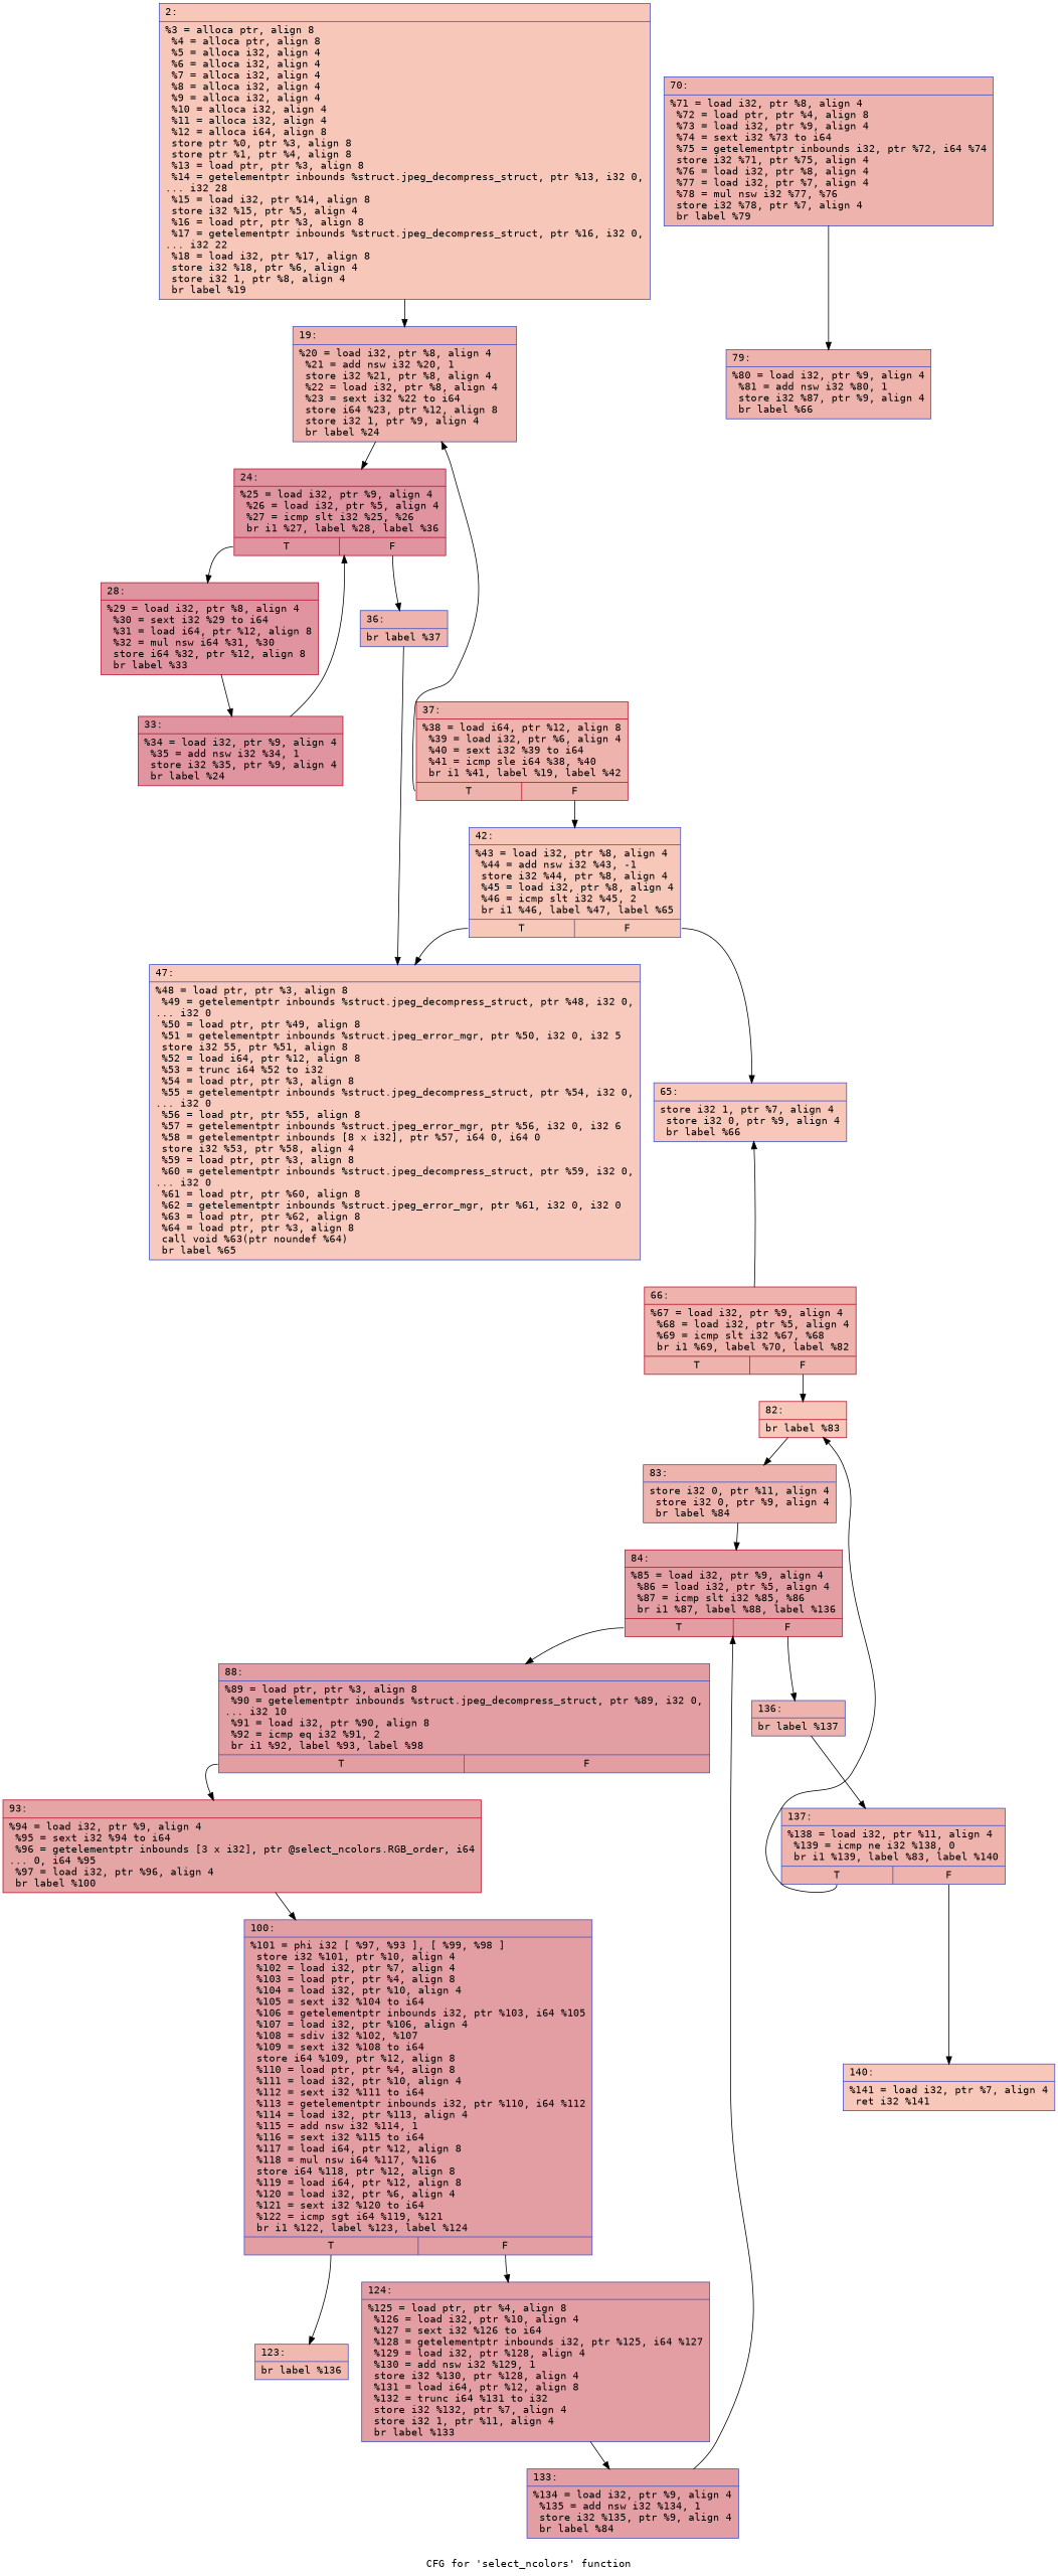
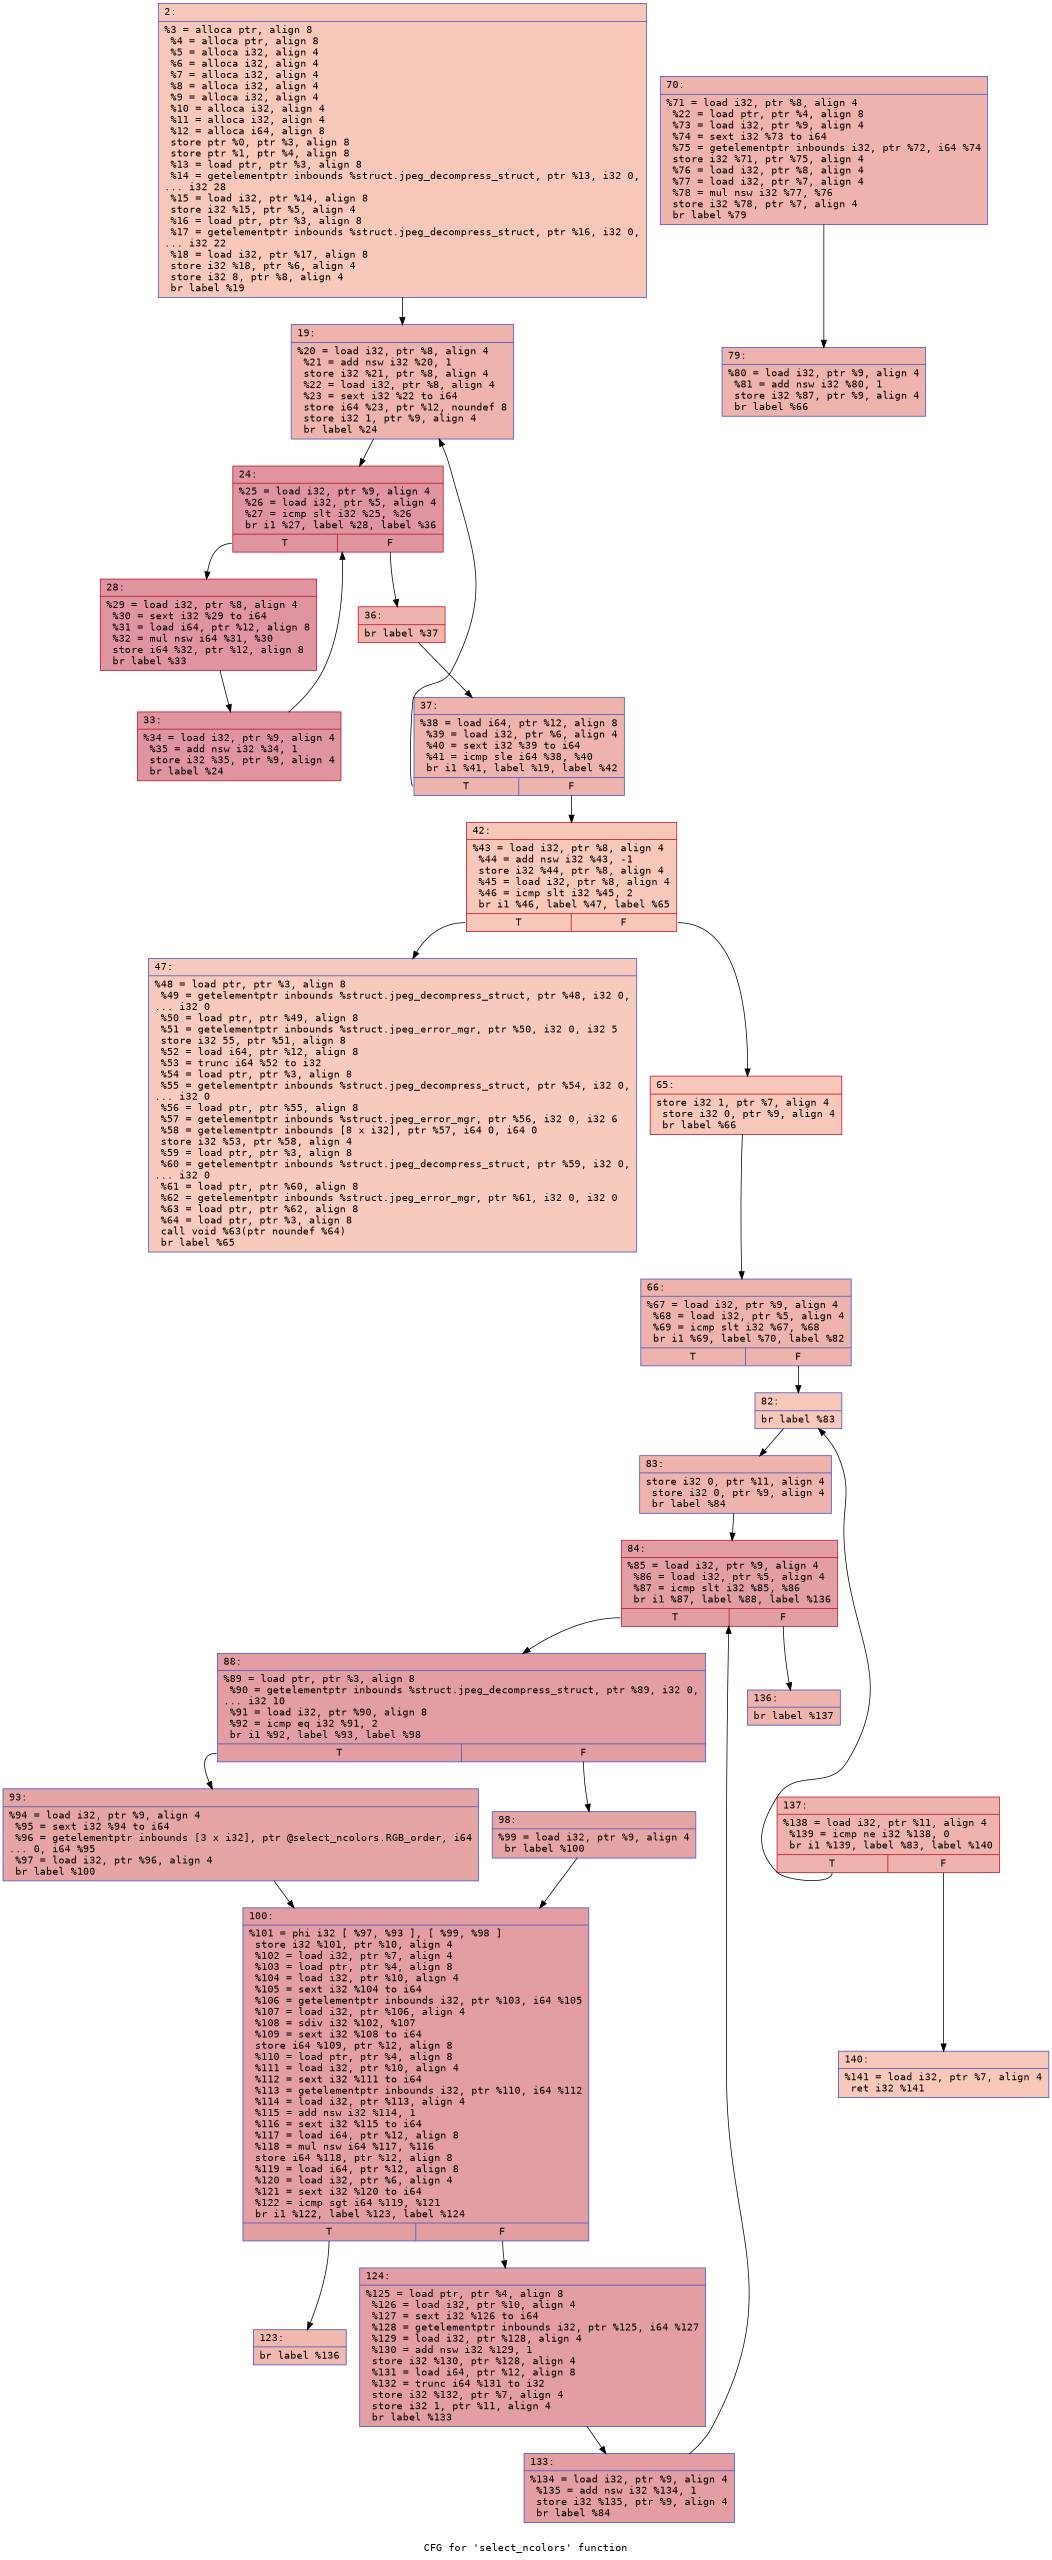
  digraph {
    fontname="DejaVu Sans Mono"
    label="CFG for 'select_ncolors' function"
    node [color="#3d50c3ff" fillcolor="#d6524470" fontname="DejaVu Sans Mono" shape=record style=filled]
    edge [fontname="DejaVu Sans Mono"]
-   n1 [fillcolor="#ec7f6370" label="{2:\l|  %3 = alloca ptr, align 8\l  %4 = alloca ptr, align 8\l  %5 = alloca i32, align 4\l  %6 = alloca i32, align 4\l  %7 = alloca i32, align 4\l  %8 = alloca i32, align 4\l  %9 = alloca i32, align 4\l  %10 = alloca i32, align 4\l  %11 = alloca i32, align 4\l  %12 = alloca i64, align 8\l  store ptr %0, ptr %3, align 8\l  store ptr %1, ptr %4, align 8\l  %13 = load ptr, ptr %3, align 8\l  %14 = getelementptr inbounds %struct.jpeg_decompress_struct, ptr %13, i32 0,\l... i32 28\l  %15 = load i32, ptr %14, align 8\l  store i32 %15, ptr %5, align 4\l  %16 = load ptr, ptr %3, align 8\l  %17 = getelementptr inbounds %struct.jpeg_decompress_struct, ptr %16, i32 0,\l... i32 22\l  %18 = load i32, ptr %17, align 8\l  store i32 %18, ptr %6, align 4\l  store i32 1, ptr %8, align 4\l  br label %19\l}"]
-   n2 [label="{19:\l|  %20 = load i32, ptr %8, align 4\l  %21 = add nsw i32 %20, 1\l  store i32 %21, ptr %8, align 4\l  %22 = load i32, ptr %8, align 4\l  %23 = sext i32 %22 to i64\l  store i64 %23, ptr %12, align 8\l  store i32 1, ptr %9, align 4\l  br label %24\l}"]
+   n1 [fillcolor="#ec7f6370" label="{2:\l|  %3 = alloca ptr, align 8\l  %4 = alloca ptr, align 8\l  %5 = alloca i32, align 4\l  %6 = alloca i32, align 4\l  %7 = alloca i32, align 4\l  %8 = alloca i32, align 4\l  %9 = alloca i32, align 4\l  %10 = alloca i32, align 4\l  %11 = alloca i32, align 4\l  %12 = alloca i64, align 8\l  store ptr %0, ptr %3, align 8\l  store ptr %1, ptr %4, align 8\l  %13 = load ptr, ptr %3, align 8\l  %14 = getelementptr inbounds %struct.jpeg_decompress_struct, ptr %13, i32 0,\l... i32 28\l  %15 = load i32, ptr %14, align 8\l  store i32 %15, ptr %5, align 4\l  %16 = load ptr, ptr %3, align 8\l  %17 = getelementptr inbounds %struct.jpeg_decompress_struct, ptr %16, i32 0,\l... i32 22\l  %18 = load i32, ptr %17, align 8\l  store i32 %18, ptr %6, align 4\l  store i32 8, ptr %8, align 4\l  br label %19\l}"]
+   n2 [label="{19:\l|  %20 = load i32, ptr %8, align 4\l  %21 = add nsw i32 %20, 1\l  store i32 %21, ptr %8, align 4\l  %22 = load i32, ptr %8, align 4\l  %23 = sext i32 %22 to i64\l  store i64 %23, ptr %12, noundef 8\l  store i32 1, ptr %9, align 4\l  br label %24\l}"]
    n3 [color="#b70d28ff" fillcolor="#b70d2870" label="{24:\l|  %25 = load i32, ptr %9, align 4\l  %26 = load i32, ptr %5, align 4\l  %27 = icmp slt i32 %25, %26\l  br i1 %27, label %28, label %36\l|{<s0>T|<s1>F}}"]
    n4 [color="#b70d28ff" fillcolor="#b70d2870" label="{28:\l|  %29 = load i32, ptr %8, align 4\l  %30 = sext i32 %29 to i64\l  %31 = load i64, ptr %12, align 8\l  %32 = mul nsw i64 %31, %30\l  store i64 %32, ptr %12, align 8\l  br label %33\l}"]
-   n5 [label="{36:\l|  br label %37\l}"]
+   n5 [color="#b70d28ff" label="{36:\l|  br label %37\l}"]
    n6 [color="#b70d28ff" fillcolor="#b70d2870" label="{33:\l|  %34 = load i32, ptr %9, align 4\l  %35 = add nsw i32 %34, 1\l  store i32 %35, ptr %9, align 4\l  br label %24\l}"]
-   n7 [color="#b70d28ff" label="{37:\l|  %38 = load i64, ptr %12, align 8\l  %39 = load i32, ptr %6, align 4\l  %40 = sext i32 %39 to i64\l  %41 = icmp sle i64 %38, %40\l  br i1 %41, label %19, label %42\l|{<s0>T|<s1>F}}"]
-   n8 [fillcolor="#ec7f6370" label="{42:\l|  %43 = load i32, ptr %8, align 4\l  %44 = add nsw i32 %43, -1\l  store i32 %44, ptr %8, align 4\l  %45 = load i32, ptr %8, align 4\l  %46 = icmp slt i32 %45, 2\l  br i1 %46, label %47, label %65\l|{<s0>T|<s1>F}}"]
+   n7 [label="{37:\l|  %38 = load i64, ptr %12, align 8\l  %39 = load i32, ptr %6, align 4\l  %40 = sext i32 %39 to i64\l  %41 = icmp sle i64 %38, %40\l  br i1 %41, label %19, label %42\l|{<s0>T|<s1>F}}"]
+   n8 [color="#b70d28ff" fillcolor="#ec7f6370" label="{42:\l|  %43 = load i32, ptr %8, align 4\l  %44 = add nsw i32 %43, -1\l  store i32 %44, ptr %8, align 4\l  %45 = load i32, ptr %8, align 4\l  %46 = icmp slt i32 %45, 2\l  br i1 %46, label %47, label %65\l|{<s0>T|<s1>F}}"]
    n9 [fillcolor="#ef886b70" label="{47:\l|  %48 = load ptr, ptr %3, align 8\l  %49 = getelementptr inbounds %struct.jpeg_decompress_struct, ptr %48, i32 0,\l... i32 0\l  %50 = load ptr, ptr %49, align 8\l  %51 = getelementptr inbounds %struct.jpeg_error_mgr, ptr %50, i32 0, i32 5\l  store i32 55, ptr %51, align 8\l  %52 = load i64, ptr %12, align 8\l  %53 = trunc i64 %52 to i32\l  %54 = load ptr, ptr %3, align 8\l  %55 = getelementptr inbounds %struct.jpeg_decompress_struct, ptr %54, i32 0,\l... i32 0\l  %56 = load ptr, ptr %55, align 8\l  %57 = getelementptr inbounds %struct.jpeg_error_mgr, ptr %56, i32 0, i32 6\l  %58 = getelementptr inbounds [8 x i32], ptr %57, i64 0, i64 0\l  store i32 %53, ptr %58, align 4\l  %59 = load ptr, ptr %3, align 8\l  %60 = getelementptr inbounds %struct.jpeg_decompress_struct, ptr %59, i32 0,\l... i32 0\l  %61 = load ptr, ptr %60, align 8\l  %62 = getelementptr inbounds %struct.jpeg_error_mgr, ptr %61, i32 0, i32 0\l  %63 = load ptr, ptr %62, align 8\l  %64 = load ptr, ptr %3, align 8\l  call void %63(ptr noundef %64)\l  br label %65\l}"]
-   n10 [fillcolor="#ec7f6370" label="{65:\l|  store i32 1, ptr %7, align 4\l  store i32 0, ptr %9, align 4\l  br label %66\l}"]
-   n11 [color="#b70d28ff" label="{66:\l|  %67 = load i32, ptr %9, align 4\l  %68 = load i32, ptr %5, align 4\l  %69 = icmp slt i32 %67, %68\l  br i1 %69, label %70, label %82\l|{<s0>T|<s1>F}}"]
-   n12 [color="#b70d28ff" fillcolor="#ec7f6370" label="{82:\l|  br label %83\l}"]
-   n13 [label="{70:\l|  %71 = load i32, ptr %8, align 4\l  %72 = load ptr, ptr %4, align 8\l  %73 = load i32, ptr %9, align 4\l  %74 = sext i32 %73 to i64\l  %75 = getelementptr inbounds i32, ptr %72, i64 %74\l  store i32 %71, ptr %75, align 4\l  %76 = load i32, ptr %8, align 4\l  %77 = load i32, ptr %7, align 4\l  %78 = mul nsw i32 %77, %76\l  store i32 %78, ptr %7, align 4\l  br label %79\l}"]
+   n10 [color="#b70d28ff" fillcolor="#ec7f6370" label="{65:\l|  store i32 1, ptr %7, align 4\l  store i32 0, ptr %9, align 4\l  br label %66\l}"]
+   n11 [label="{66:\l|  %67 = load i32, ptr %9, align 4\l  %68 = load i32, ptr %5, align 4\l  %69 = icmp slt i32 %67, %68\l  br i1 %69, label %70, label %82\l|{<s0>T|<s1>F}}"]
+   n12 [fillcolor="#ec7f6370" label="{82:\l|  br label %83\l}"]
+   n13 [label="{70:\l|  %71 = load i32, ptr %8, align 4\l  %22 = load ptr, ptr %4, align 8\l  %73 = load i32, ptr %9, align 4\l  %74 = sext i32 %73 to i64\l  %75 = getelementptr inbounds i32, ptr %72, i64 %74\l  store i32 %71, ptr %75, align 4\l  %76 = load i32, ptr %8, align 4\l  %77 = load i32, ptr %7, align 4\l  %78 = mul nsw i32 %77, %76\l  store i32 %78, ptr %7, align 4\l  br label %79\l}"]
    n14 [label="{79:\l|  %80 = load i32, ptr %9, align 4\l  %81 = add nsw i32 %80, 1\l  store i32 %87, ptr %9, align 4\l  br label %66\l}"]
    n15 [label="{83:\l|  store i32 0, ptr %11, align 4\l  store i32 0, ptr %9, align 4\l  br label %84\l}"]
    n16 [color="#b70d28ff" fillcolor="#be242e70" label="{84:\l|  %85 = load i32, ptr %9, align 4\l  %86 = load i32, ptr %5, align 4\l  %87 = icmp slt i32 %85, %86\l  br i1 %87, label %88, label %136\l|{<s0>T|<s1>F}}"]
    n17 [fillcolor="#be242e70" label="{88:\l|  %89 = load ptr, ptr %3, align 8\l  %90 = getelementptr inbounds %struct.jpeg_decompress_struct, ptr %89, i32 0,\l... i32 10\l  %91 = load i32, ptr %90, align 8\l  %92 = icmp eq i32 %91, 2\l  br i1 %92, label %93, label %98\l|{<s0>T|<s1>F}}"]
    n18 [label="{136:\l|  br label %137\l}"]
-   n19 [color="#b70d28ff" fillcolor="#c5333470" label="{93:\l|  %94 = load i32, ptr %9, align 4\l  %95 = sext i32 %94 to i64\l  %96 = getelementptr inbounds [3 x i32], ptr @select_ncolors.RGB_order, i64\l... 0, i64 %95\l  %97 = load i32, ptr %96, align 4\l  br label %100\l}"]
-   n21 [label="{137:\l|  %138 = load i32, ptr %11, align 4\l  %139 = icmp ne i32 %138, 0\l  br i1 %139, label %83, label %140\l|{<s0>T|<s1>F}}"]
+   n19 [fillcolor="#c5333470" label="{93:\l|  %94 = load i32, ptr %9, align 4\l  %95 = sext i32 %94 to i64\l  %96 = getelementptr inbounds [3 x i32], ptr @select_ncolors.RGB_order, i64\l... 0, i64 %95\l  %97 = load i32, ptr %96, align 4\l  br label %100\l}"]
+   n20 [fillcolor="#c5333470" label="{98:\l|  %99 = load i32, ptr %9, align 4\l  br label %100\l}"]
+   n21 [color="#b70d28ff" label="{137:\l|  %138 = load i32, ptr %11, align 4\l  %139 = icmp ne i32 %138, 0\l  br i1 %139, label %83, label %140\l|{<s0>T|<s1>F}}"]
    n22 [fillcolor="#be242e70" label="{100:\l|  %101 = phi i32 [ %97, %93 ], [ %99, %98 ]\l  store i32 %101, ptr %10, align 4\l  %102 = load i32, ptr %7, align 4\l  %103 = load ptr, ptr %4, align 8\l  %104 = load i32, ptr %10, align 4\l  %105 = sext i32 %104 to i64\l  %106 = getelementptr inbounds i32, ptr %103, i64 %105\l  %107 = load i32, ptr %106, align 4\l  %108 = sdiv i32 %102, %107\l  %109 = sext i32 %108 to i64\l  store i64 %109, ptr %12, align 8\l  %110 = load ptr, ptr %4, align 8\l  %111 = load i32, ptr %10, align 4\l  %112 = sext i32 %111 to i64\l  %113 = getelementptr inbounds i32, ptr %110, i64 %112\l  %114 = load i32, ptr %113, align 4\l  %115 = add nsw i32 %114, 1\l  %116 = sext i32 %115 to i64\l  %117 = load i64, ptr %12, align 8\l  %118 = mul nsw i64 %117, %116\l  store i64 %118, ptr %12, align 8\l  %119 = load i64, ptr %12, align 8\l  %120 = load i32, ptr %6, align 4\l  %121 = sext i32 %120 to i64\l  %122 = icmp sgt i64 %119, %121\l  br i1 %122, label %123, label %124\l|{<s0>T|<s1>F}}"]
    n23 [fillcolor="#ec7f6370" label="{140:\l|  %141 = load i32, ptr %7, align 4\l  ret i32 %141\l}"]
    n24 [fillcolor="#dc5d4a70" label="{123:\l|  br label %136\l}"]
    n25 [fillcolor="#be242e70" label="{124:\l|  %125 = load ptr, ptr %4, align 8\l  %126 = load i32, ptr %10, align 4\l  %127 = sext i32 %126 to i64\l  %128 = getelementptr inbounds i32, ptr %125, i64 %127\l  %129 = load i32, ptr %128, align 4\l  %130 = add nsw i32 %129, 1\l  store i32 %130, ptr %128, align 4\l  %131 = load i64, ptr %12, align 8\l  %132 = trunc i64 %131 to i32\l  store i32 %132, ptr %7, align 4\l  store i32 1, ptr %11, align 4\l  br label %133\l}"]
    n26 [fillcolor="#be242e70" label="{133:\l|  %134 = load i32, ptr %9, align 4\l  %135 = add nsw i32 %134, 1\l  store i32 %135, ptr %9, align 4\l  br label %84\l}"]
    n1 -> n2
    n2 -> n3
    n3 -> n4 [tailport=s0]
    n3 -> n5 [tailport=s1]
    n4 -> n6
-   n5 -> n9
+   n5 -> n7
    n6 -> n3
    n7 -> n2 [tailport=s0]
    n7 -> n8 [tailport=s1]
    n8 -> n9 [tailport=s0]
    n8 -> n10 [tailport=s1]
-   n11 -> n10
+   n10 -> n11
    n11 -> n12 [tailport=s1]
    n12 -> n15
    n13 -> n14
    n15 -> n16
    n16 -> n17 [tailport=s0]
    n16 -> n18 [tailport=s1]
    n17 -> n19 [tailport=s0]
-   n18 -> n21
+   n17 -> n20 [tailport=s1]
    n19 -> n22
+   n20 -> n22
    n21 -> n12 [tailport=s0]
    n21 -> n23 [tailport=s1]
    n22 -> n24 [tailport=s0]
    n22 -> n25 [tailport=s1]
    n25 -> n26
    n26 -> n16
  }
